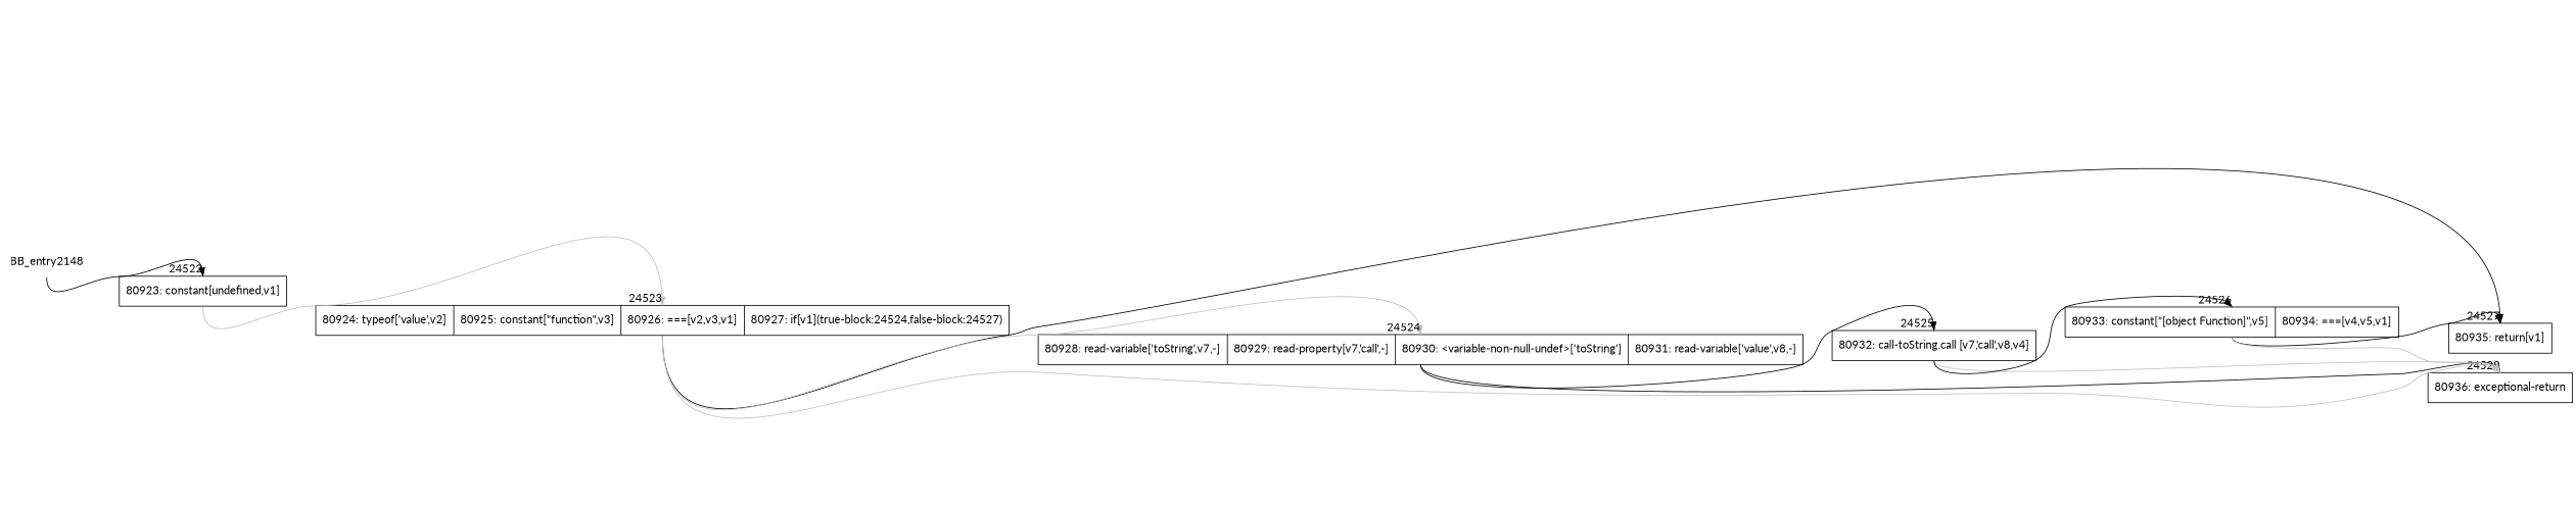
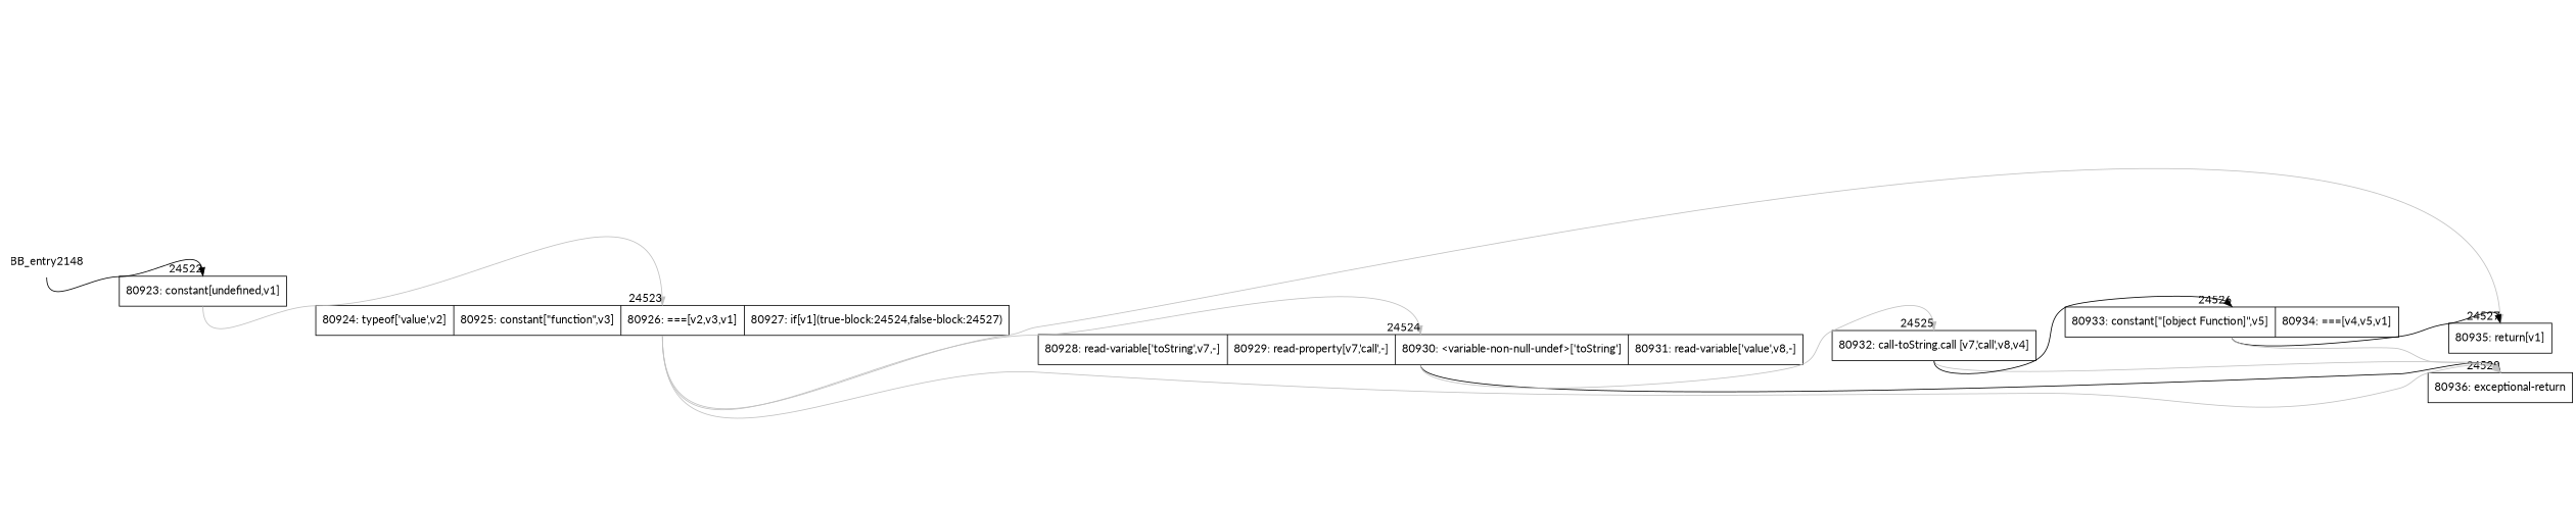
  digraph {
    fontname=Lato
    rankdir=LR
    node [fontname=Lato shape=record]
    edge [fontname=Lato headport=n tailport=s]
    BB_entry2148 [shape=none]
    n2 [label="{80923: constant[undefined,v1]}"]
    n3 [label="{80924: typeof['value',v2]|80925: constant[\"function\",v3]|80926: ===[v2,v3,v1]|80927: if[v1](true-block:24524,false-block:24527)}"]
    n4 [label="{80935: return[v1]}"]
    n5 [label="{80928: read-variable['toString',v7,-]|80929: read-property[v7,'call',-]|80930: \<variable-non-null-undef\>['toString']|80931: read-variable['value',v8,-]}"]
    n6 [label="{80936: exceptional-return}"]
    n7 [label="{80932: call-toString.call [v7,'call',v8,v4]}"]
    n8 [label="{80933: constant[\"[object Function]\",v5]|80934: ===[v4,v5,v1]}"]
    BB_entry2148 -> n2 [headlabel="    24522"]
    n2 -> n3 [color=gray headlabel="      24523"]
-   n3 -> n4 [headlabel="      24527"]
+   n3 -> n4 [headlabel="      24527" color=gray]
    n3 -> n5 [color=gray headlabel="      24524"]
    n3 -> n6 [color=gray headlabel="      24528"]
    n5 -> n6 [color=black]
-   n5 -> n7 [headlabel="      24525"]
+   n5 -> n7 [headlabel="      24525" color=gray]
    n7 -> n6 [color=gray]
    n7 -> n8 [headlabel="      24526"]
    n8 -> n4
    n8 -> n6 [color=gray]
  }
